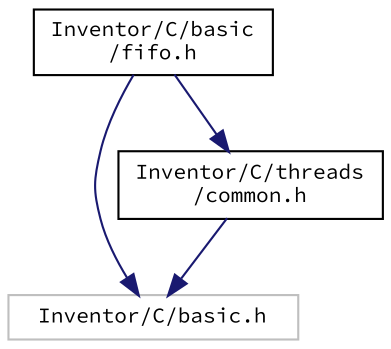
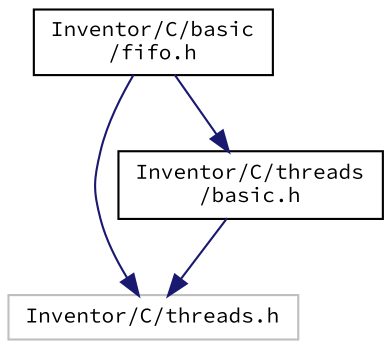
  digraph {
    fontname="Source Code Pro"
    node [color=black fillcolor=white fontname="Source Code Pro" fontsize=10 shape=record style=filled]
    edge [color=midnightblue fontname="Source Code Pro" fontsize=10 labelfontname=Helvetica labelfontsize=10 style=solid]
    n1 [height=0.2 label="Inventor/C/basic\l/fifo.h" width=0.4]
-   n2 [color=grey75 height=0.2 label="Inventor/C/basic.h" width=0.4]
-   n3 [height=0.2 label="Inventor/C/threads\l/common.h" width=0.4]
+   n2 [color=grey75 height=0.2 label="Inventor/C/threads.h" width=0.4]
+   n3 [height=0.2 label="Inventor/C/threads\l/basic.h" width=0.4]
    n1 -> n2
    n1 -> n3
    n3 -> n2
  }
